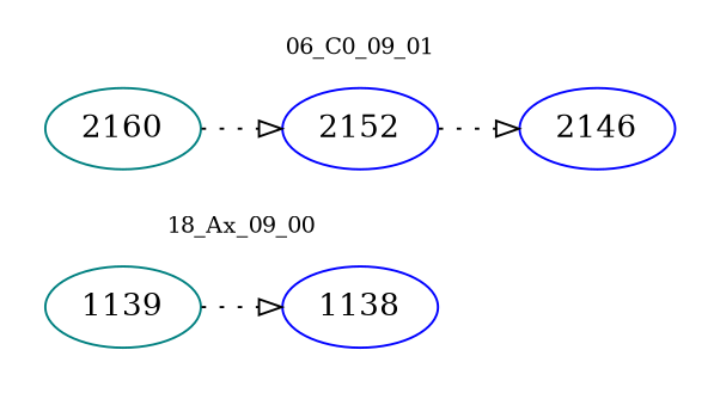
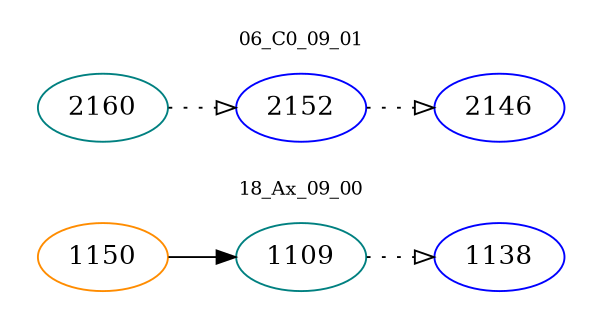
  digraph {
    rankdir=LR
    node [color=blue]
    edge [arrowhead=onormal color=black style=dotted]
-   n2 [color=teal label=1139]
+   n1 [color=darkorange label=1150]
+   n2 [color=teal label=1109]
    n3 [label=1138]
    n4 [color=teal label=2160]
    n5 [label=2152]
    n6 [label=2146]
    subgraph cluster_1 {
      color=white
      fontsize=10
      label="18_Ax_09_00"
+     n1
      n2
      n3
    }
    subgraph cluster_2 {
      color=white
      fontsize=10
      label="06_C0_09_01"
      n4
      n5
      n6
    }
+   n1 -> n2 [arrowhead=normal style=solid]
    n2 -> n3
    n4 -> n5
    n5 -> n6
  }
